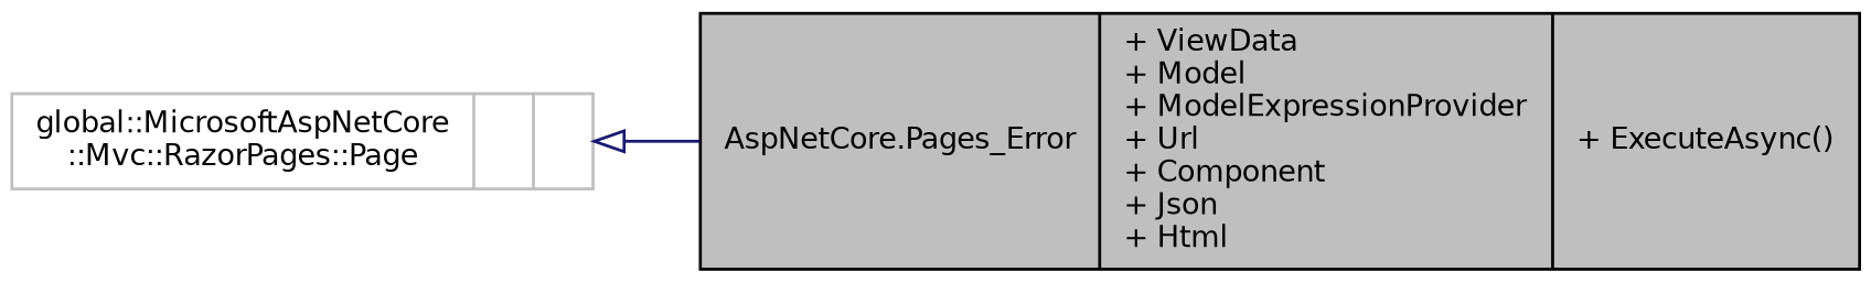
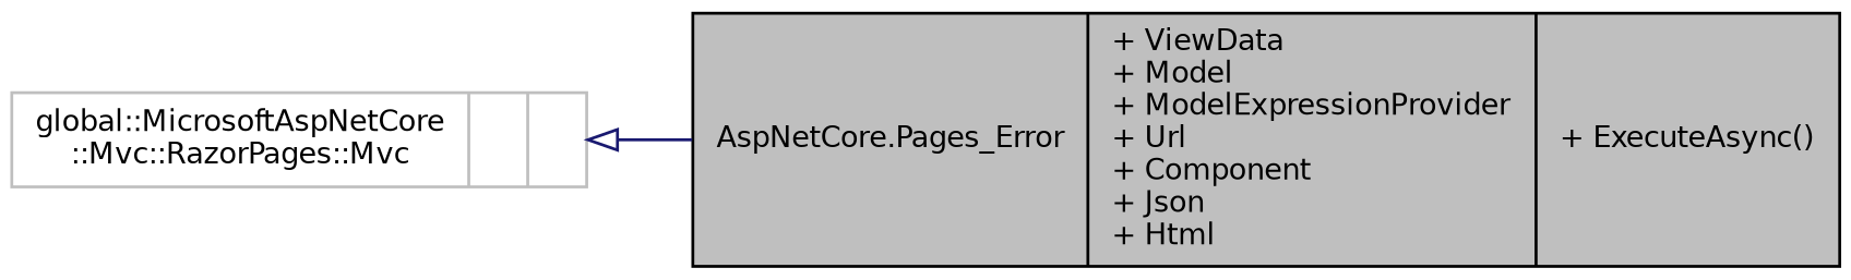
  digraph {
    rankdir=LR
    node [fontname=Helvetica fontsize=10 shape=record style=filled]
    n1 [color=black fillcolor=grey75 fontcolor=black height=0.2 label="{AspNetCore.Pages_Error\n|+ ViewData\l+ Model\l+ ModelExpressionProvider\l+ Url\l+ Component\l+ Json\l+ Html\l|+ ExecuteAsync()\l}" width=0.4]
-   n2 [color=grey75 fillcolor=white height=0.2 label="{global::MicrosoftAspNetCore\l::Mvc::RazorPages::Page\n||}" width=0.4]
+   n2 [color=grey75 fillcolor=white height=0.2 label="{global::MicrosoftAspNetCore\l::Mvc::RazorPages::Mvc\n||}" width=0.4]
    n2 -> n1 [arrowtail=onormal color=midnightblue dir=back fontname=Helvetica fontsize=10 labelfontname=Helvetica labelfontsize=10 style=solid]
  }
